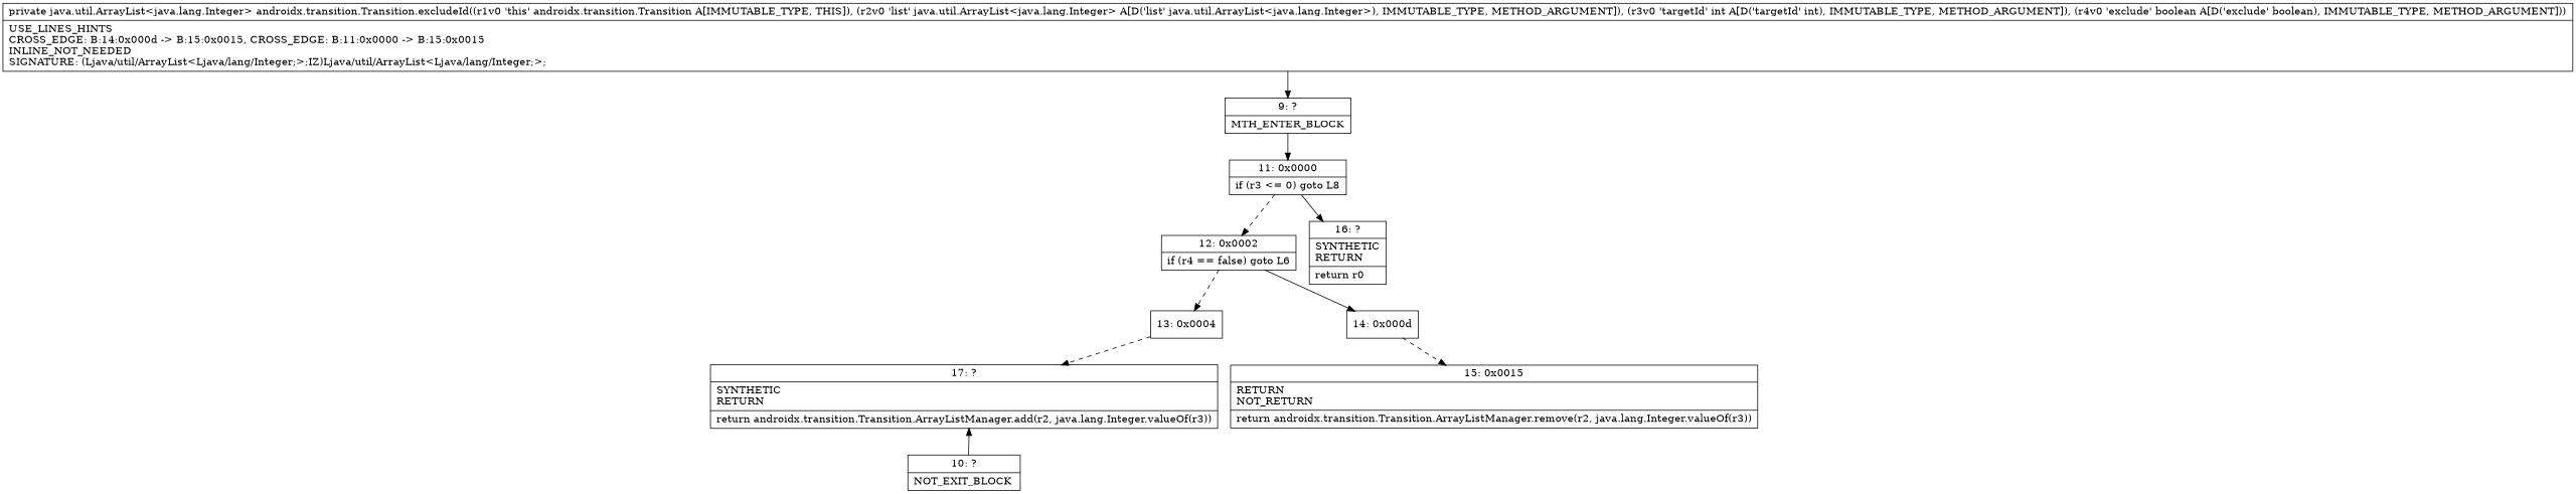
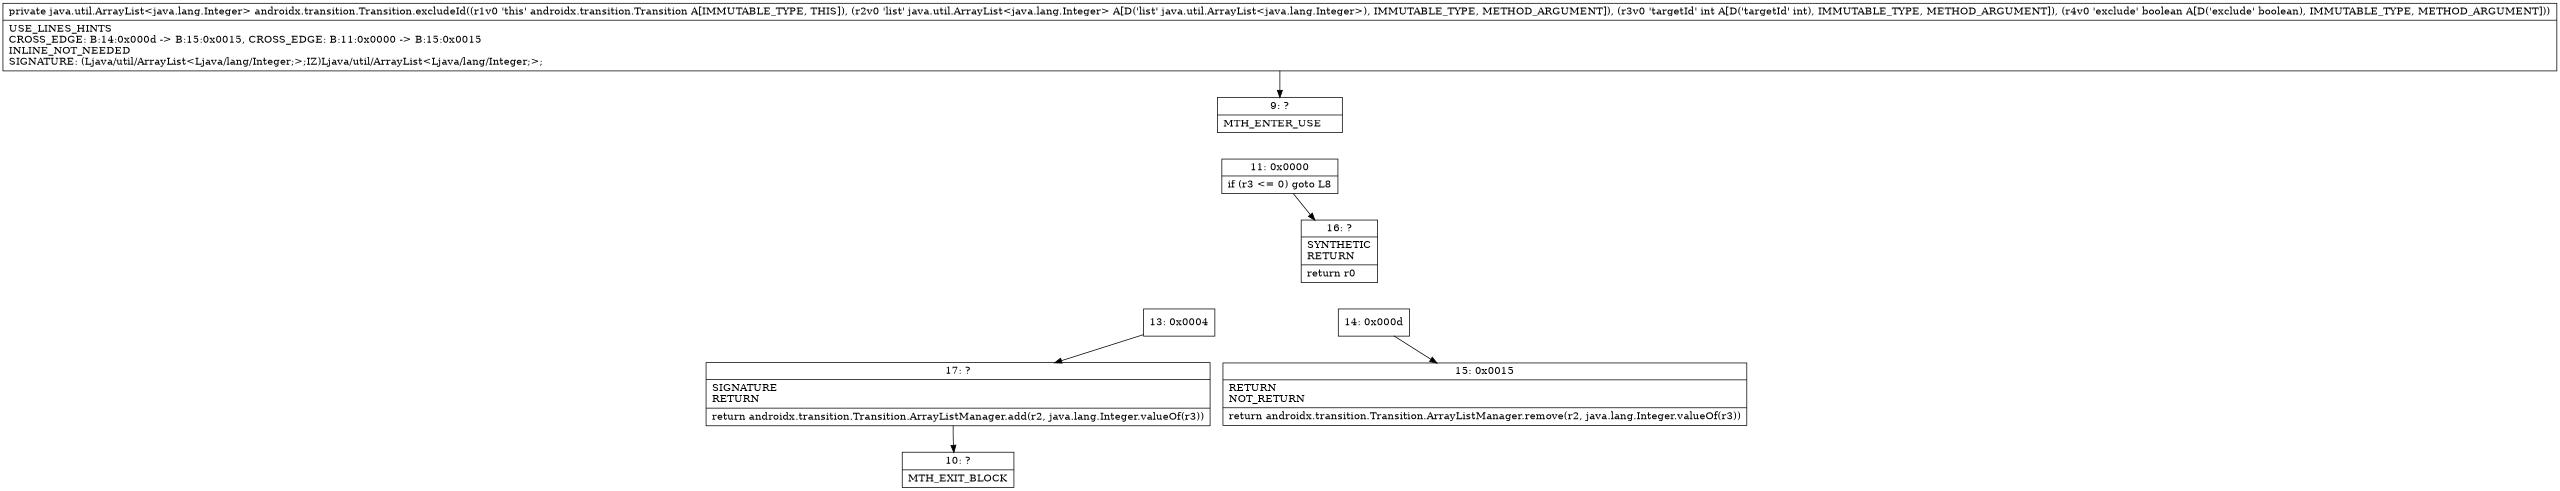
  digraph {
    node [shape=record]
-   n1 [label="{9\:\ ?|MTH_ENTER_BLOCK\l}"]
+   n1 [label="{9\:\ ?|MTH_ENTER_USE\l}"]
    n2 [label="{11\:\ 0x0000|if (r3 \<= 0) goto L8\l}"]
-   n3 [label="{12\:\ 0x0002|if (r4 == false) goto L6\l}"]
    n4 [label="{16\:\ ?|SYNTHETIC\lRETURN\l|return r0\l}"]
    n5 [label="{13\:\ 0x0004}"]
    n6 [label="{14\:\ 0x000d}"]
-   n7 [label="{17\:\ ?|SYNTHETIC\lRETURN\l|return androidx.transition.Transition.ArrayListManager.add(r2, java.lang.Integer.valueOf(r3))\l}"]
+   n7 [label="{17\:\ ?|SIGNATURE\lRETURN\l|return androidx.transition.Transition.ArrayListManager.add(r2, java.lang.Integer.valueOf(r3))\l}"]
    n8 [label="{15\:\ 0x0015|RETURN\lNOT_RETURN\l|return androidx.transition.Transition.ArrayListManager.remove(r2, java.lang.Integer.valueOf(r3))\l}"]
-   n9 [label="{10\:\ ?|NOT_EXIT_BLOCK\l}"]
+   n9 [label="{10\:\ ?|MTH_EXIT_BLOCK\l}"]
    n10 [label="{private java.util.ArrayList\<java.lang.Integer\> androidx.transition.Transition.excludeId((r1v0 'this' androidx.transition.Transition A[IMMUTABLE_TYPE, THIS]), (r2v0 'list' java.util.ArrayList\<java.lang.Integer\> A[D('list' java.util.ArrayList\<java.lang.Integer\>), IMMUTABLE_TYPE, METHOD_ARGUMENT]), (r3v0 'targetId' int A[D('targetId' int), IMMUTABLE_TYPE, METHOD_ARGUMENT]), (r4v0 'exclude' boolean A[D('exclude' boolean), IMMUTABLE_TYPE, METHOD_ARGUMENT]))  | USE_LINES_HINTS\lCROSS_EDGE: B:14:0x000d \-\> B:15:0x0015, CROSS_EDGE: B:11:0x0000 \-\> B:15:0x0015\lINLINE_NOT_NEEDED\lSIGNATURE: (Ljava\/util\/ArrayList\<Ljava\/lang\/Integer;\>;IZ)Ljava\/util\/ArrayList\<Ljava\/lang\/Integer;\>;\l}"]
-   n1 -> n2
-   n2 -> n3 [style=dashed]
    n2 -> n4
-   n3 -> n5 [style=dashed]
-   n3 -> n6
-   n5 -> n7 [style=dashed]
-   n6 -> n8 [style=dashed]
-   n9 -> n7
+   n5 -> n7
+   n6 -> n8
+   n7 -> n9
    n10 -> n1
  }
